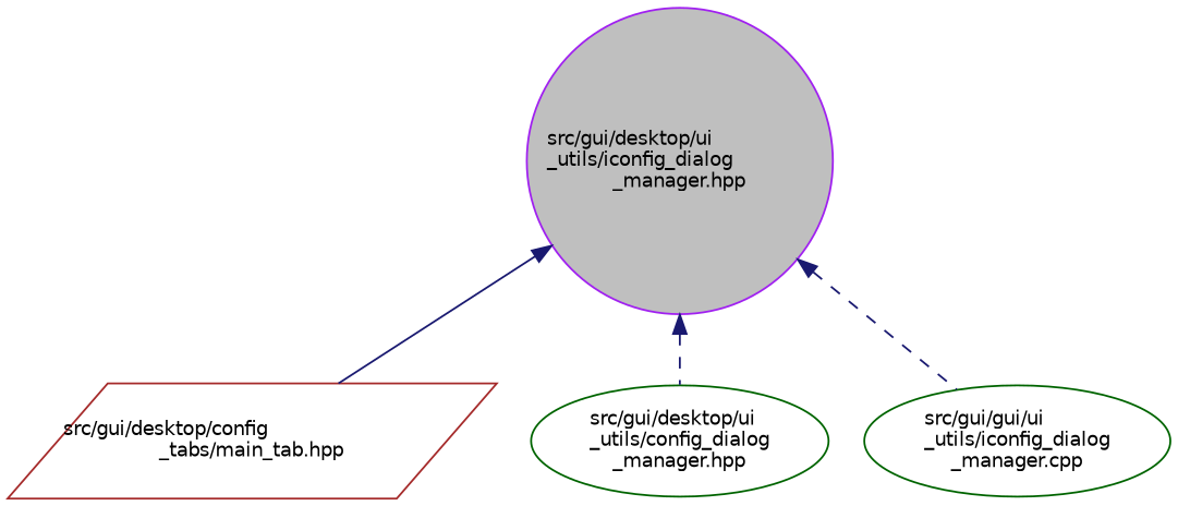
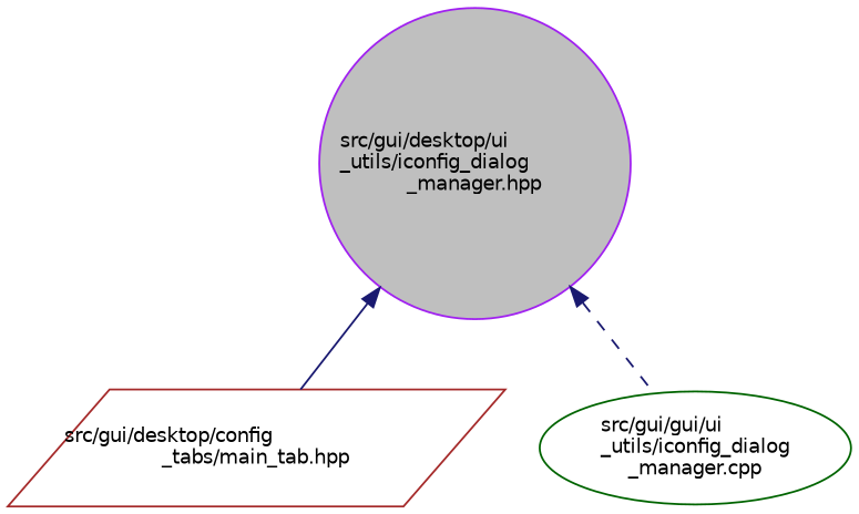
  digraph {
    node [color=darkgreen fillcolor=white fontname=Helvetica fontsize=10 shape=ellipse style=filled]
    edge [color=midnightblue dir=back fontname=Helvetica fontsize=10 labelfontname=Helvetica labelfontsize=10 style=dashed]
    n1 [color=purple fillcolor=grey75 fontcolor=black height=0.2 label="src/gui/desktop/ui\l_utils/iconfig_dialog\l_manager.hpp" shape=circle width=0.4]
    n2 [color=brown height=0.2 label="src/gui/desktop/config\l_tabs/main_tab.hpp" shape=parallelogram width=0.4]
-   n3 [height=0.2 label="src/gui/desktop/ui\l_utils/config_dialog\l_manager.hpp" width=0.4]
    n4 [height=0.2 label="src/gui/gui/ui\l_utils/iconfig_dialog\l_manager.cpp" width=0.4]
    n1 -> n2 [style=solid]
-   n1 -> n3
    n1 -> n4
  }
